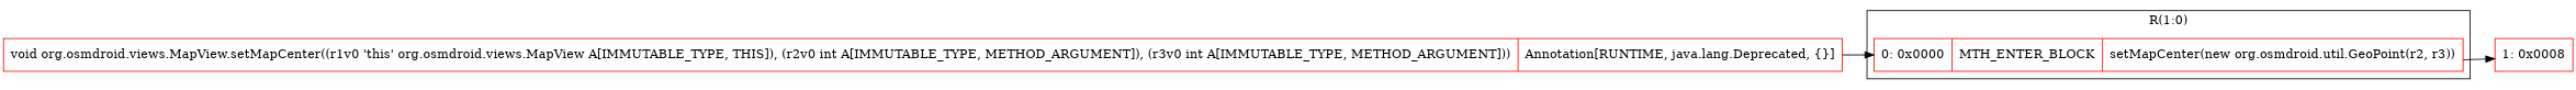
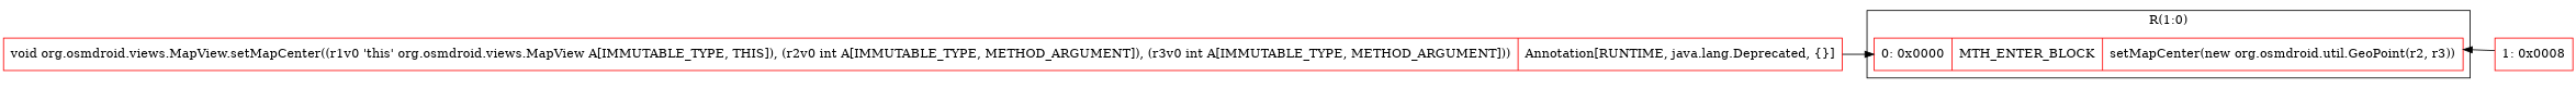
  digraph {
    rankdir=LR
    node [color=red shape=record]
    n1 [label="{0\:\ 0x0000|MTH_ENTER_BLOCK\l|setMapCenter(new org.osmdroid.util.GeoPoint(r2, r3))\l}"]
    n2 [label="{1\:\ 0x0008}"]
    n3 [label="{void org.osmdroid.views.MapView.setMapCenter((r1v0 'this' org.osmdroid.views.MapView A[IMMUTABLE_TYPE, THIS]), (r2v0 int A[IMMUTABLE_TYPE, METHOD_ARGUMENT]), (r3v0 int A[IMMUTABLE_TYPE, METHOD_ARGUMENT]))  | Annotation[RUNTIME, java.lang.Deprecated, \{\}]\l}"]
    subgraph cluster_1 {
      label="R(1:0)"
      n1
    }
-   n1 -> n2
+   n2 -> n1
    n3 -> n1
  }
